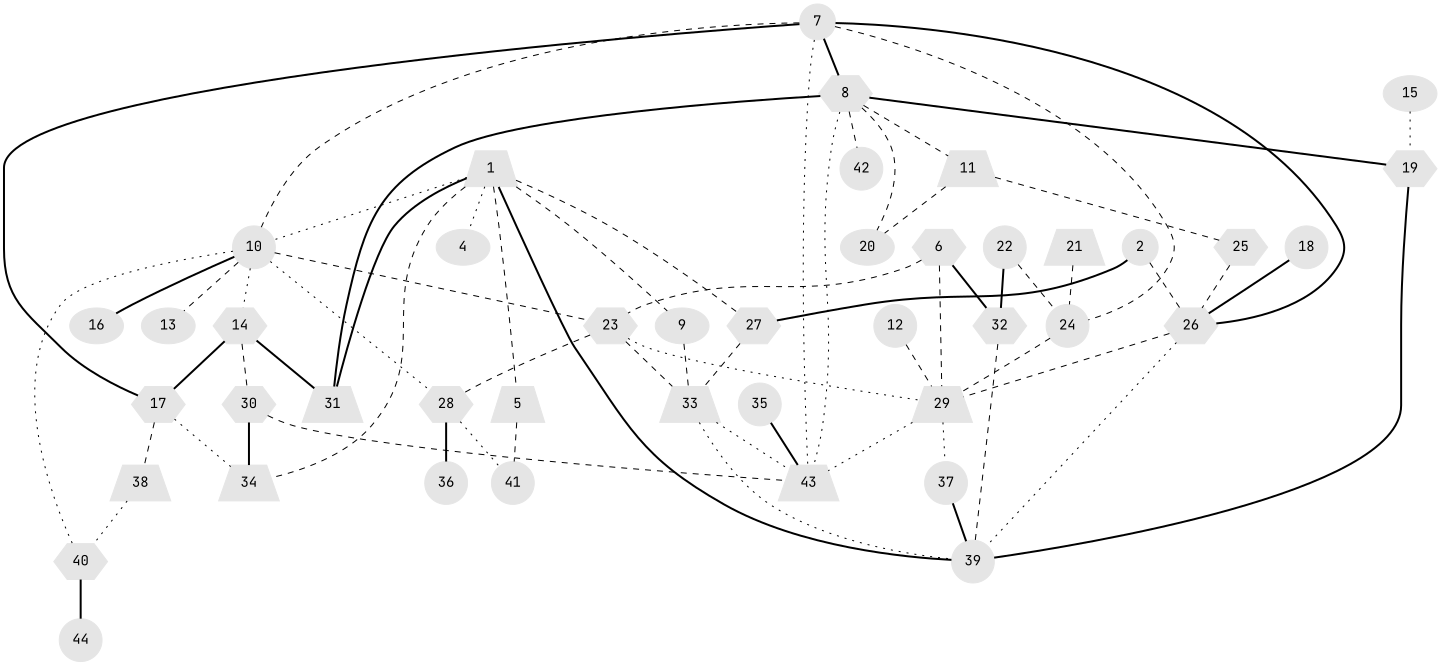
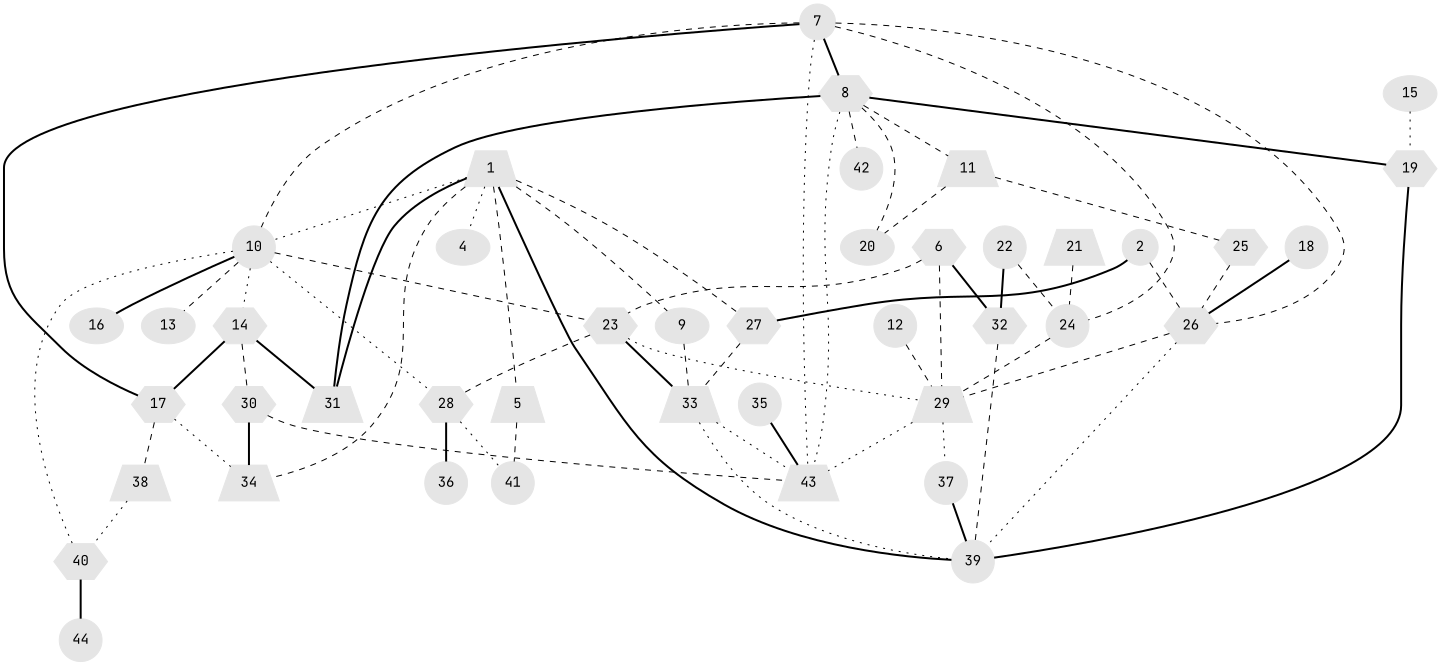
  graph {
    fontname="JetBrains Mono"
    node [color=gray90 fontname="JetBrains Mono" shape=circle style=filled]
    edge [fontname="JetBrains Mono" style=dashed weight=1.0]
    1 [shape=trapezium]
    4 [shape=ellipse]
    5 [shape=trapezium]
    9 [shape=ellipse]
    10
    27 [shape=hexagon]
    31 [shape=trapezium]
    34 [shape=trapezium]
    39
    41
    33 [shape=trapezium]
    23 [shape=hexagon]
    13 [shape=ellipse]
    14 [shape=hexagon]
    16 [shape=ellipse]
    28 [shape=hexagon]
    40 [shape=hexagon]
    2
    26 [shape=hexagon]
    29 [shape=trapezium]
    24
    6 [shape=hexagon]
    32 [shape=hexagon]
    43 [shape=trapezium]
    37
    7
    8 [shape=hexagon]
    17 [shape=hexagon]
    11 [shape=trapezium]
    19 [shape=hexagon]
    20 [shape=ellipse]
    42
    38 [shape=trapezium]
    25 [shape=hexagon]
    30 [shape=hexagon]
    36
    44
    12
    15 [shape=ellipse]
    18
    21 [shape=trapezium]
    22
    35
    1 -- 4 [style=dotted]
    1 -- 5
    1 -- 9
    1 -- 10 [style=dotted]
    1 -- 27
    1 -- 31 [style=bold]
    1 -- 34
    1 -- 39 [style=bold]
    5 -- 41
    9 -- 33
    10 -- 23
    10 -- 13
    10 -- 14 [style=dotted]
    10 -- 16 [style=bold]
    10 -- 28 [style=dotted]
    10 -- 40 [style=dotted]
    27 -- 33
    33 -- 39 [style=dotted]
    33 -- 43 [style=dotted]
-   23 -- 33
+   23 -- 33 [style=bold]
    23 -- 28
    23 -- 29 [style=dotted]
    14 -- 31 [style=bold]
    14 -- 17 [style=bold]
    14 -- 30
    28 -- 41 [style=dotted]
    28 -- 36 [style=bold]
    40 -- 44 [style=bold]
    2 -- 27 [style=bold]
    2 -- 26
    26 -- 39 [style=dotted]
    26 -- 29
    29 -- 43 [style=dotted weight=2.0]
    29 -- 37 [style=dotted]
    24 -- 29
    6 -- 23
    6 -- 29 [weight=2.0]
    6 -- 32 [style=bold]
    32 -- 39
    37 -- 39 [style=bold]
    7 -- 10
-   7 -- 26 [style=bold]
+   7 -- 26
    7 -- 24
    7 -- 43 [style=dotted]
    7 -- 8 [style=bold]
    7 -- 17 [style=bold]
    8 -- 31 [style=bold weight=2.0]
    8 -- 43 [style=dotted]
    8 -- 11
    8 -- 19 [style=bold]
    8 -- 20
    8 -- 42
    17 -- 34 [style=dotted]
    17 -- 38
    11 -- 20
    11 -- 25
    19 -- 39 [style=bold]
    38 -- 40 [style=dotted]
    25 -- 26
    30 -- 34 [style=bold]
    30 -- 43
    12 -- 29
    15 -- 19 [style=dotted]
    18 -- 26 [style=bold]
    21 -- 24
    22 -- 24
    22 -- 32 [style=bold]
    35 -- 43 [style=bold]
  }
